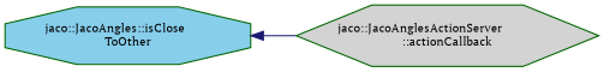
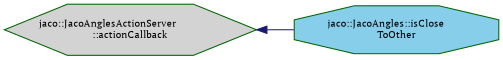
  digraph {
    rankdir=LR
    fontname="PT Serif"
    node [color=darkgreen fontname="PT Serif" fontsize=10 style=filled]
    n1 [fillcolor=skyblue fontcolor=black height=0.2 label="jaco::JacoAngles::isClose\lToOther" shape=octagon width=0.4]
    n2 [fillcolor=lightgrey height=0.2 label="jaco::JacoAnglesActionServer\l::actionCallback" shape=hexagon width=0.4]
-   n1 -> n2 [color=midnightblue dir=back fontname="PT Serif" fontsize=10 labelfontname=Helvetica labelfontsize=10 style=solid]
+   n2 -> n1 [color=midnightblue dir=back fontname="PT Serif" fontsize=10 labelfontname=Helvetica labelfontsize=10 style=solid]
  }
